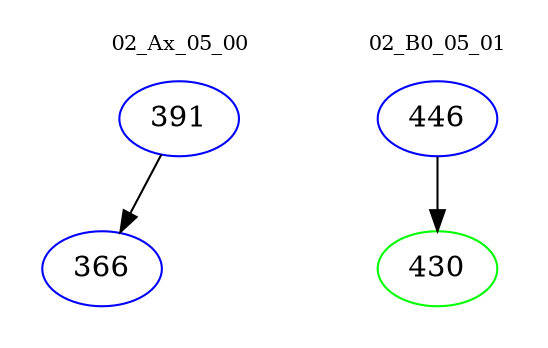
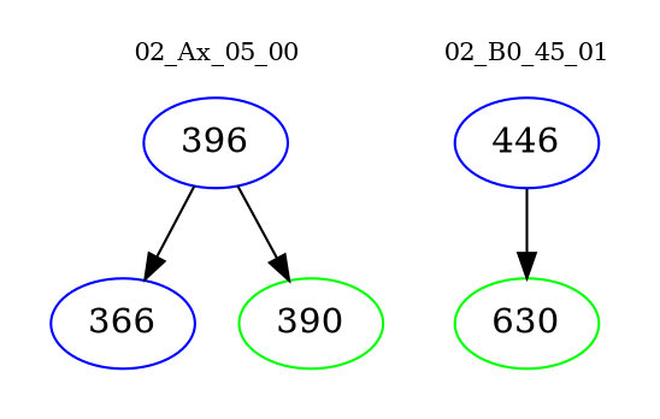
  digraph {
    node [color=blue]
    edge [color=black]
-   n1 [label=391]
+   n1 [label=396]
    n2 [label=366]
+   n3 [color=green label=390]
    n4 [label=446]
-   n5 [color=green label=430]
+   n5 [color=green label=630]
    subgraph cluster_1 {
      color=white
      fontsize=10
      label="02_Ax_05_00"
      n1
      n2
+     n3
    }
    subgraph cluster_2 {
      color=white
      fontsize=10
-     label="02_B0_05_01"
+     label="02_B0_45_01"
      n4
      n5
    }
    n1 -> n2
+   n1 -> n3
    n4 -> n5
  }
